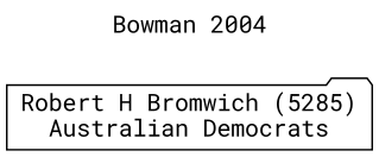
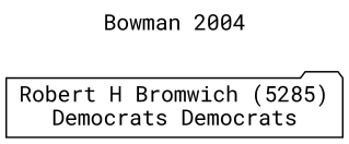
  digraph {
    label="Bowman 2004"
    labelloc=t
    mclimit=10
    fontname="Roboto Mono"
-   n1 [label="Robert H Bromwich (5285)\nAustralian Democrats" shape=folder fontname="Roboto Mono"]
+   n1 [label="Robert H Bromwich (5285)\nDemocrats Democrats" shape=folder fontname="Roboto Mono"]
  }
